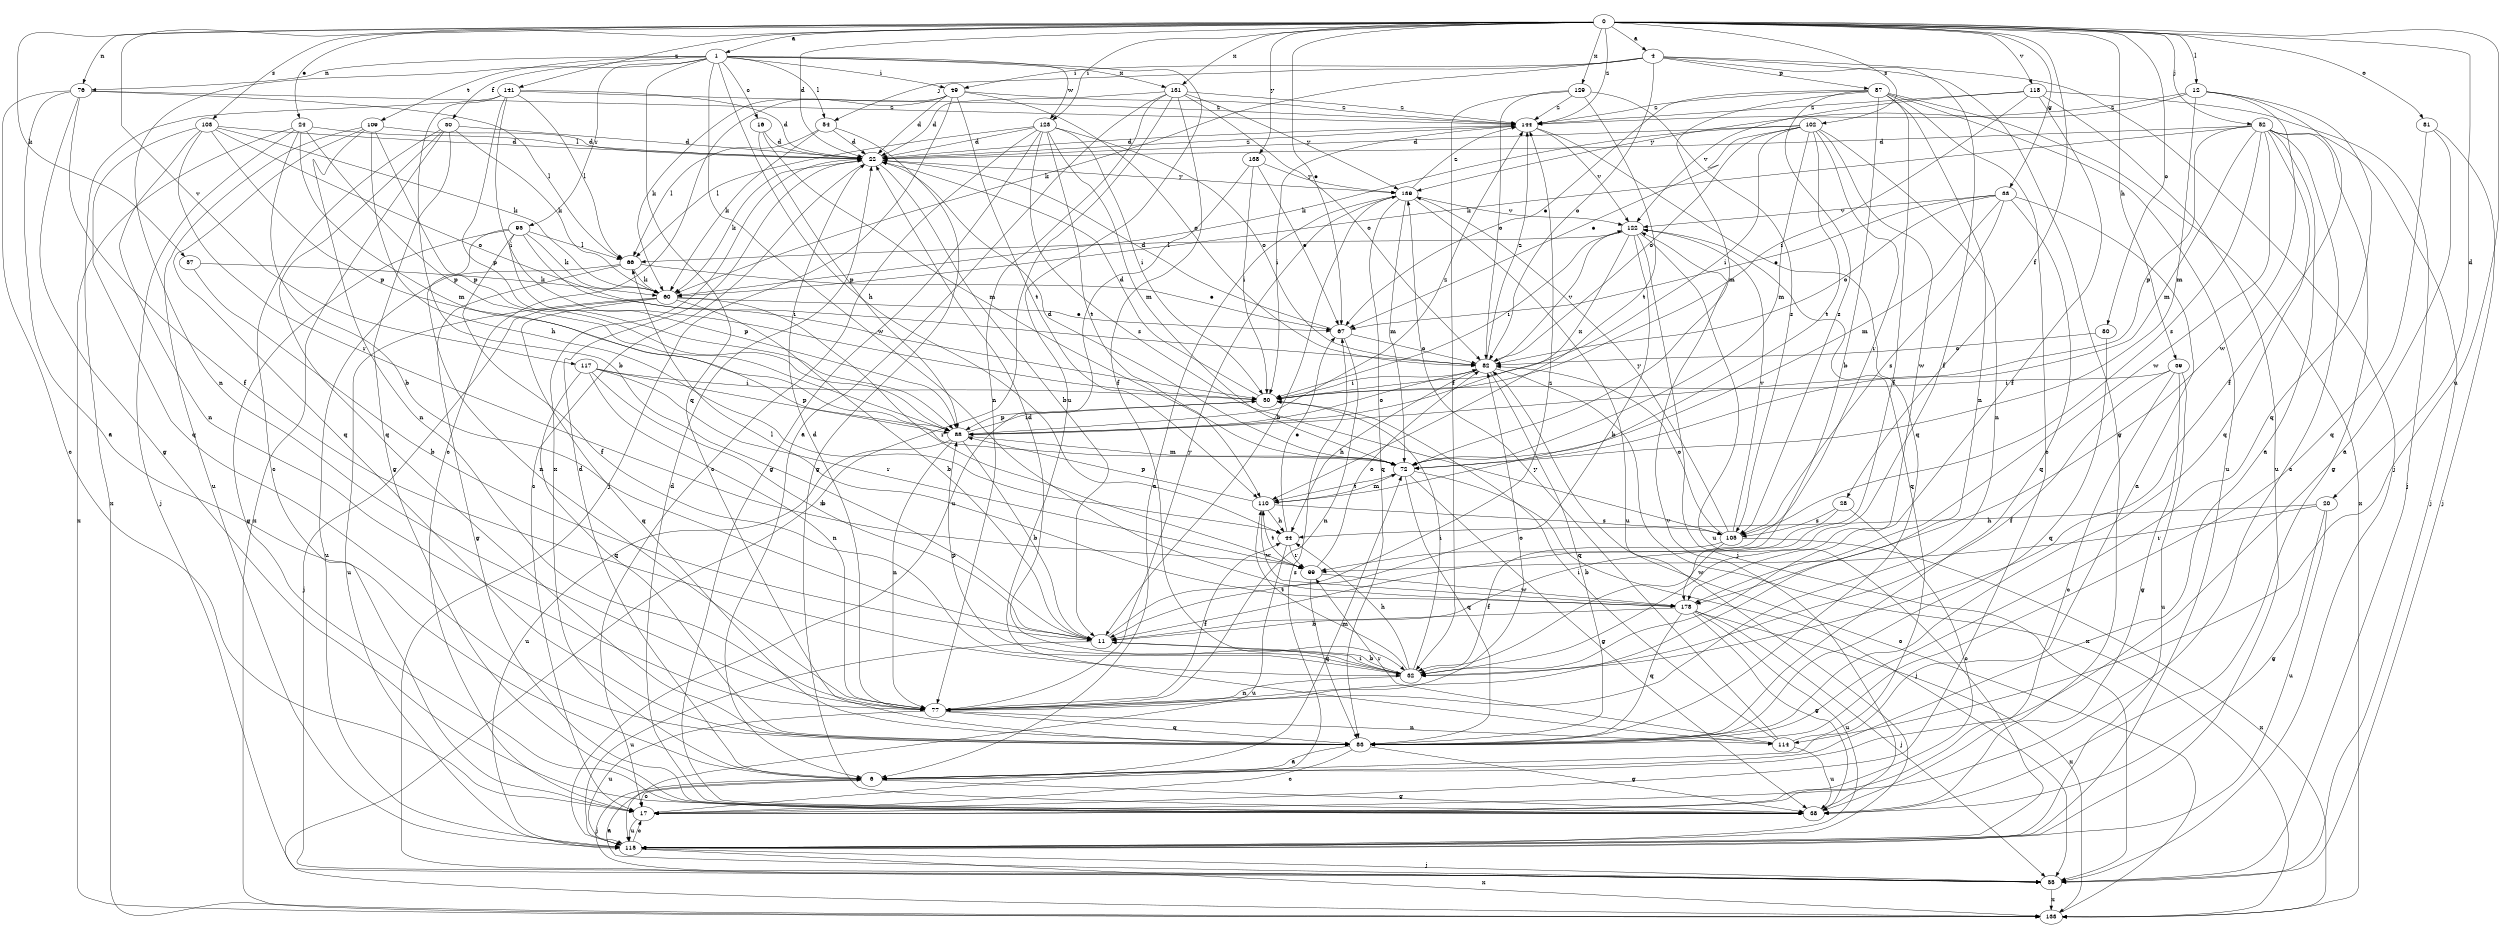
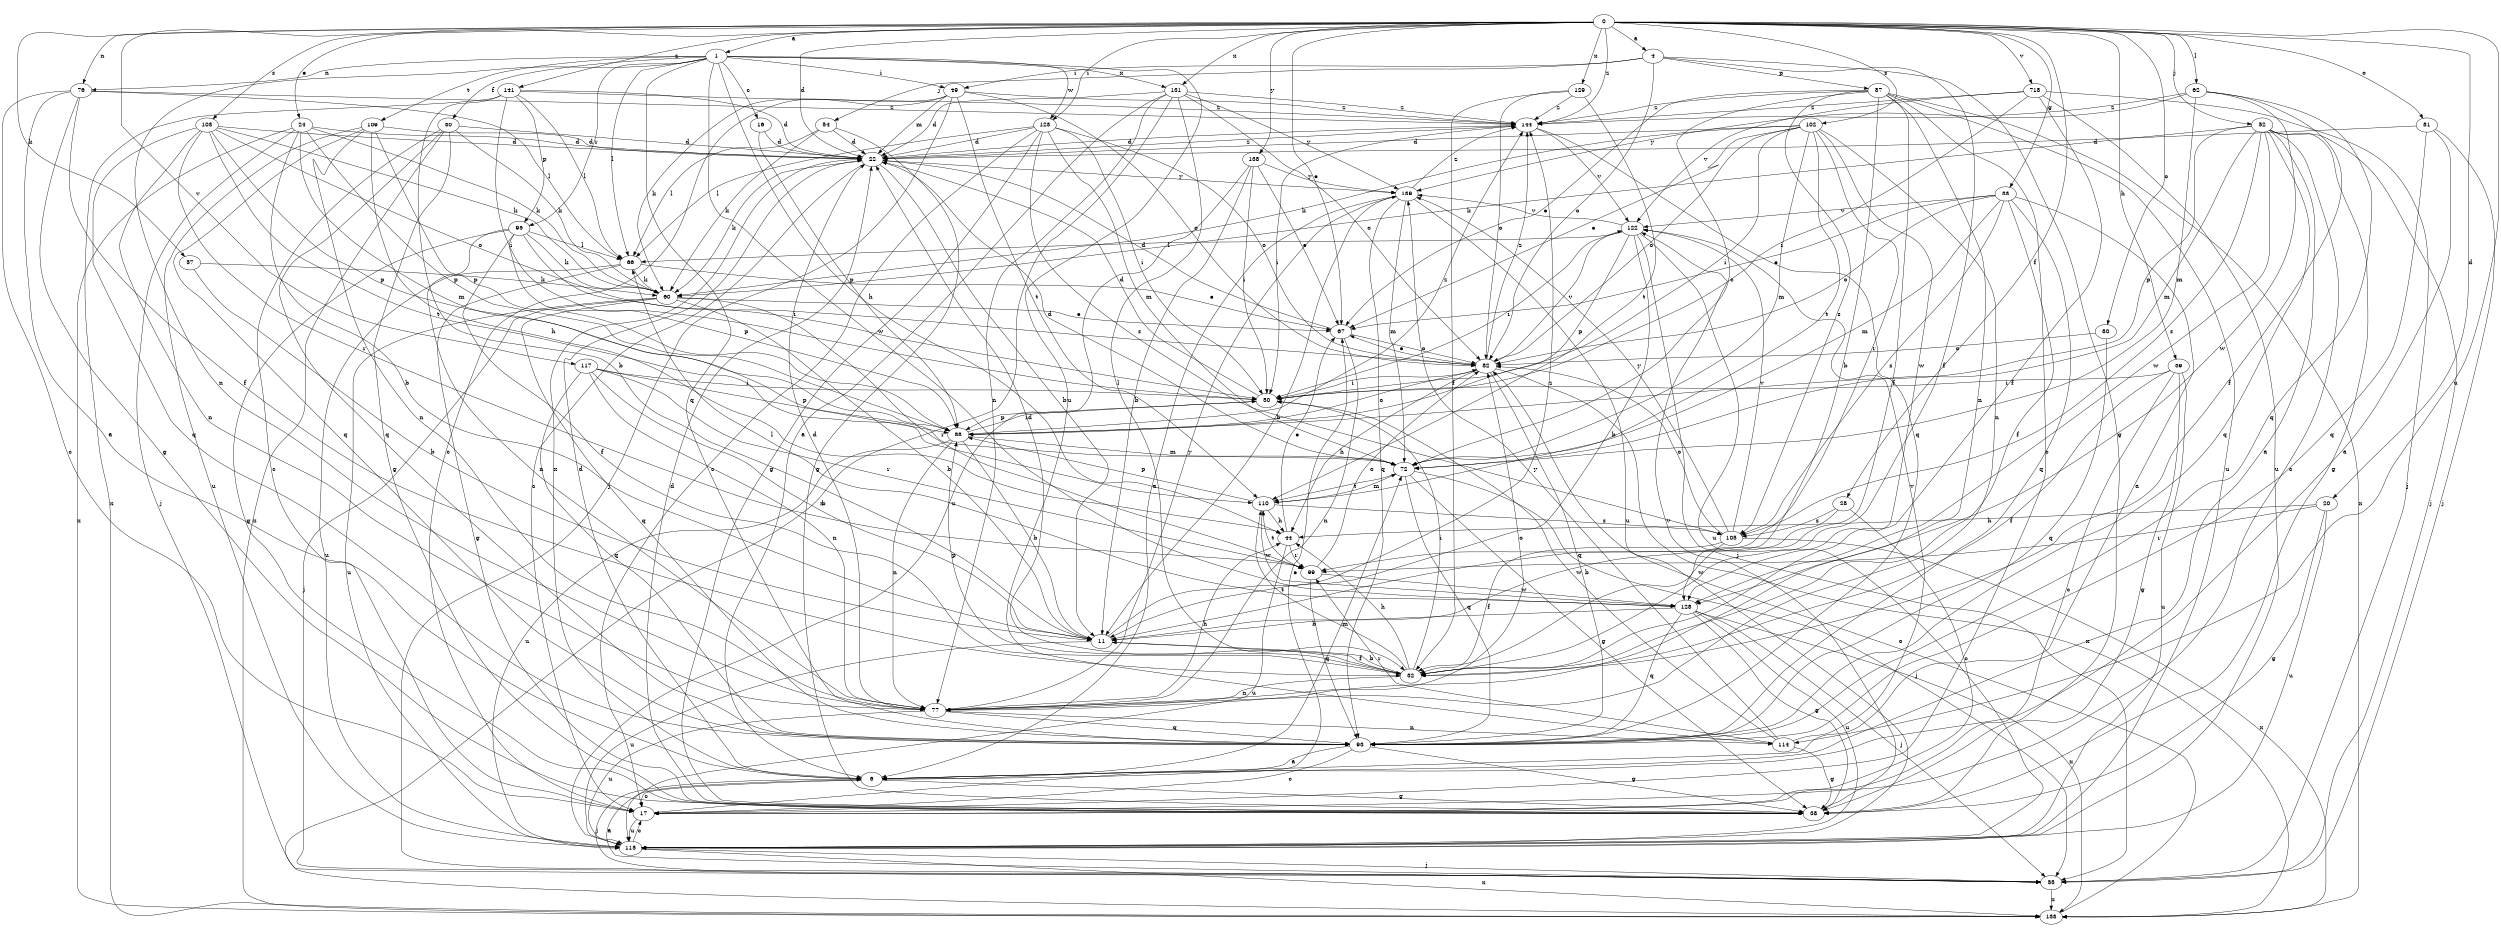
  strict digraph {
    0
    1
    4
    20
    22
    24
    n7 [label=67]
    28
    33
    39
    52
    57
-   62 [label=12]
+   62
    76
    80
    81
    102
    103
    114
    117
-   118
+   118 [label=718]
    129
    131
    138
    141
    144
    123
    49
    16
    30
    44
    66
    77
-   93 [label=83]
+   93
    95
    109
-   128 [label=178]
+   128
    32
    38
    54
    55
    82
    87
    115
    99
    6
    17
    11
    60
    139
    n51 [label=72]
    88
    133
    105
    122
    50
    110
    0 -> 1 [label=a]
    0 -> 4 [label=a]
    0 -> 20 [label=d]
    0 -> 22 [label=d]
    0 -> 24 [label=e]
    0 -> n7 [label=e]
    0 -> 28 [label=f]
    0 -> 33 [label=g]
    0 -> 39 [label=h]
    0 -> 52 [label=j]
    0 -> 57 [label=k]
    0 -> 62 [label=l]
    0 -> 76 [label=n]
    0 -> 80 [label=o]
    0 -> 81 [label=o]
    0 -> 102 [label=s]
    0 -> 103 [label=s]
    0 -> 114 [label=u]
    0 -> 117 [label=v]
    0 -> 118 [label=v]
    0 -> 129 [label=x]
    0 -> 131 [label=x]
    0 -> 138 [label=y]
    0 -> 141 [label=z]
    0 -> 144 [label=z]
    0 -> 123 [label=i]
    1 -> 76 [label=n]
    1 -> 114 [label=u]
    1 -> 131 [label=x]
    1 -> 123 [label=w]
    1 -> 49 [label=i]
    1 -> 16 [label=c]
    1 -> 30 [label=f]
    1 -> 44 [label=h]
-   1 -> 54 [label=l]
+   1 -> 66 [label=l]
    1 -> 77 [label=n]
    1 -> 93 [label=q]
    1 -> 95 [label=r]
    1 -> 109 [label=t]
    1 -> 128 [label=w]
    4 -> 49 [label=i]
    4 -> 32 [label=f]
    4 -> 38 [label=g]
    4 -> 54 [label=j]
-   4 -> 55 [label=j]
    4 -> 82 [label=o]
    4 -> 87 [label=p]
    20 -> 44 [label=h]
    20 -> 38 [label=g]
    20 -> 115 [label=u]
    20 -> 99 [label=r]
    22 -> 144 [label=z]
    22 -> 6 [label=x]
    22 -> 17 [label=c]
    22 -> 11 [label=b]
    22 -> 60 [label=k]
    22 -> 139 [label=y]
-   24 -> 22 [label=l]
+   24 -> 22 [label=d]
    24 -> 55 [label=j]
    24 -> 11 [label=b]
-   4 -> 60 [label=k]
+   24 -> 60 [label=k]
    24 -> n51 [label=m]
    24 -> 88 [label=p]
    24 -> 133 [label=x]
    n7 -> 22 [label=d]
    n7 -> 77 [label=n]
    n7 -> 82 [label=o]
    28 -> 17 [label=c]
    28 -> 11 [label=b]
    28 -> 105 [label=s]
    33 -> n7 [label=e]
    33 -> 93 [label=q]
+   33 -> 32 [label=f]
    33 -> 82 [label=o]
    33 -> 6 [label=a]
    33 -> n51 [label=m]
    33 -> 105 [label=s]
    33 -> 122 [label=v]
    39 -> 32 [label=f]
    39 -> 38 [label=g]
    39 -> 115 [label=u]
    39 -> 17 [label=c]
    39 -> 50 [label=i]
    52 -> 93 [label=q]
    52 -> 128 [label=w]
    52 -> 38 [label=g]
    52 -> 55 [label=j]
    52 -> 6 [label=a]
    52 -> 17 [label=c]
    52 -> 60 [label=k]
    52 -> n51 [label=m]
    52 -> 88 [label=p]
    52 -> 105 [label=s]
    57 -> 11 [label=b]
    57 -> 60 [label=k]
    62 -> 144 [label=z]
    62 -> 93 [label=q]
    62 -> 128 [label=w]
    62 -> 32 [label=f]
    62 -> 139 [label=y]
    62 -> n51 [label=m]
    76 -> 144 [label=z]
    76 -> 66 [label=l]
    76 -> 32 [label=f]
    76 -> 38 [label=g]
    76 -> 6 [label=a]
    76 -> 17 [label=c]
    80 -> 93 [label=q]
    80 -> 82 [label=o]
-   52 -> 22 [label=d]
+   81 -> 22 [label=d]
    81 -> 93 [label=q]
    81 -> 55 [label=j]
    81 -> 6 [label=a]
    102 -> 22 [label=d]
    102 -> n7 [label=e]
    102 -> 77 [label=n]
    102 -> 128 [label=w]
    102 -> 82 [label=o]
    102 -> 99 [label=r]
    102 -> 60 [label=k]
    102 -> n51 [label=m]
    102 -> 50 [label=i]
    102 -> 110 [label=t]
    103 -> 22 [label=d]
    103 -> 77 [label=n]
    103 -> 93 [label=q]
    103 -> 82 [label=o]
    103 -> 99 [label=r]
    103 -> 60 [label=k]
    103 -> 88 [label=p]
-   114 -> 38 [label=u]
+   114 -> 38 [label=g]
    114 -> 99 [label=r]
    114 -> 139 [label=y]
-   114 -> 122 [label=q]
-   114 -> 50 [label=i]
+   114 -> 122 [label=v]
+   114 -> 50 [label=w]
    117 -> 77 [label=n]
    117 -> 93 [label=q]
    117 -> 99 [label=r]
    117 -> 11 [label=b]
    117 -> 88 [label=p]
    117 -> 50 [label=i]
    118 -> 144 [label=z]
    118 -> 32 [label=f]
    118 -> 55 [label=j]
    118 -> 115 [label=u]
    118 -> 122 [label=v]
    118 -> 50 [label=i]
    129 -> 144 [label=z]
    129 -> 32 [label=f]
    129 -> 82 [label=o]
-   129 -> 105 [label=s]
    129 -> 110 [label=t]
    131 -> 22 [label=d]
    131 -> 144 [label=z]
    131 -> 77 [label=n]
-   131 -> 32 [label=f]
+   131 -> 32 [label=l]
    131 -> 82 [label=o]
    131 -> 6 [label=a]
    131 -> 139 [label=y]
    131 -> 133 [label=x]
    138 -> n7 [label=e]
    138 -> 115 [label=u]
+   138 -> 11 [label=b]
    138 -> 139 [label=y]
    138 -> 50 [label=i]
    141 -> 22 [label=d]
    141 -> 144 [label=z]
    141 -> 66 [label=l]
    141 -> 11 [label=b]
-   141 -> 88 [label=p]
+   141 -> 95 [label=p]
    141 -> 133 [label=x]
    141 -> 50 [label=i]
    144 -> 22 [label=d]
    144 -> 93 [label=q]
    144 -> 122 [label=v]
    144 -> 50 [label=i]
    123 -> 22 [label=d]
    123 -> 66 [label=l]
    123 -> 38 [label=g]
    123 -> 82 [label=o]
    123 -> 17 [label=c]
    123 -> n51 [label=m]
    123 -> 105 [label=s]
    123 -> 50 [label=i]
-   123 -> 110 [label=t]
-   49 -> 22 [label=d]
+   103 -> 110 [label=t]
+   49 -> 22 [label=m]
    49 -> 144 [label=z]
    49 -> 55 [label=j]
    49 -> 82 [label=o]
    49 -> 17 [label=c]
    49 -> 60 [label=k]
    49 -> 110 [label=t]
    16 -> 22 [label=d]
-   16 -> n51 [label=m]
    16 -> 88 [label=p]
    30 -> 22 [label=d]
    30 -> 93 [label=q]
    30 -> 38 [label=g]
    30 -> 17 [label=c]
    30 -> 60 [label=k]
    30 -> 133 [label=x]
    44 -> n7 [label=e]
    44 -> 115 [label=u]
    44 -> 99 [label=r]
    66 -> n7 [label=e]
    66 -> 38 [label=g]
    66 -> 115 [label=u]
    66 -> 60 [label=k]
    77 -> 22 [label=d]
    77 -> 114 [label=n]
-   77 -> 44 [label=f]
+   77 -> 44 [label=h]
    77 -> 93 [label=q]
    77 -> 82 [label=o]
    77 -> 115 [label=u]
    77 -> 139 [label=y]
    93 -> 38 [label=g]
    93 -> 6 [label=a]
    93 -> 17 [label=c]
    95 -> 66 [label=l]
    95 -> 77 [label=n]
    95 -> 32 [label=f]
    95 -> 38 [label=g]
    95 -> 60 [label=k]
    95 -> 88 [label=p]
    95 -> 50 [label=i]
    109 -> 22 [label=d]
    109 -> 44 [label=h]
    109 -> 77 [label=n]
    109 -> 93 [label=q]
    109 -> 115 [label=u]
    109 -> 88 [label=p]
    128 -> 66 [label=l]
    128 -> 93 [label=q]
    128 -> 38 [label=g]
    128 -> 55 [label=j]
    128 -> 115 [label=u]
    128 -> 11 [label=b]
    128 -> 133 [label=x]
    32 -> 22 [label=d]
    32 -> 44 [label=h]
    32 -> 77 [label=n]
    32 -> 11 [label=b]
    32 -> 88 [label=p]
    32 -> 50 [label=i]
    32 -> 110 [label=t]
    38 -> 22 [label=d]
    38 -> 122 [label=v]
    54 -> 22 [label=d]
    54 -> 66 [label=l]
    54 -> 38 [label=g]
    54 -> 60 [label=k]
    55 -> 6 [label=a]
    55 -> 133 [label=x]
+   82 -> n7 [label=e]
    82 -> 144 [label=z]
    82 -> 44 [label=h]
    82 -> 93 [label=q]
    82 -> 133 [label=x]
    82 -> 122 [label=v]
    82 -> 50 [label=i]
    87 -> n7 [label=e]
    87 -> 144 [label=z]
    87 -> 77 [label=n]
    87 -> 32 [label=f]
    87 -> 115 [label=u]
    87 -> 17 [label=c]
    87 -> 11 [label=b]
-   87 -> n51 [label=m]
+   87 -> n51 [label=c]
    87 -> 133 [label=x]
    87 -> 105 [label=s]
    115 -> 55 [label=j]
    115 -> 17 [label=c]
    115 -> 133 [label=x]
    99 -> 93 [label=q]
    99 -> 128 [label=w]
    99 -> 82 [label=o]
    99 -> 110 [label=t]
    6 -> 22 [label=d]
    6 -> 38 [label=g]
    6 -> 55 [label=j]
    6 -> 17 [label=c]
    6 -> n51 [label=m]
-   17 -> n7 [label=s]
+   17 -> n7 [label=e]
    17 -> 115 [label=u]
    11 -> 144 [label=z]
-   11 -> 32 [label=i]
+   11 -> 32 [label=f]
    11 -> 115 [label=u]
    60 -> n7 [label=e]
    60 -> 93 [label=q]
    60 -> 55 [label=j]
    60 -> 115 [label=u]
    60 -> 99 [label=r]
    60 -> 11 [label=b]
    139 -> 144 [label=z]
    139 -> 93 [label=q]
    139 -> 115 [label=u]
    139 -> 6 [label=a]
    139 -> 11 [label=b]
    139 -> n51 [label=m]
-   139 -> 122 [label=v]
+   122 -> 139 [label=v]
    n51 -> 22 [label=d]
    n51 -> 93 [label=q]
    n51 -> 38 [label=g]
    n51 -> 55 [label=j]
    n51 -> 110 [label=t]
    88 -> 144 [label=z]
    88 -> 77 [label=n]
    88 -> 82 [label=o]
    88 -> 115 [label=u]
    88 -> 11 [label=b]
    88 -> n51 [label=m]
    88 -> 50 [label=i]
    133 -> 82 [label=o]
    105 -> 128 [label=w]
    105 -> 32 [label=f]
    105 -> 82 [label=o]
    105 -> 139 [label=y]
    105 -> 133 [label=x]
    105 -> 122 [label=v]
    122 -> 66 [label=l]
    122 -> 55 [label=j]
    122 -> 115 [label=u]
    122 -> 11 [label=b]
-   122 -> 88 [label=x]
+   122 -> 88 [label=p]
    122 -> 50 [label=i]
    50 -> 22 [label=d]
    50 -> 88 [label=p]
    110 -> 44 [label=h]
    110 -> 128 [label=w]
    110 -> n51 [label=m]
    110 -> 88 [label=p]
    110 -> 105 [label=s]
  }
